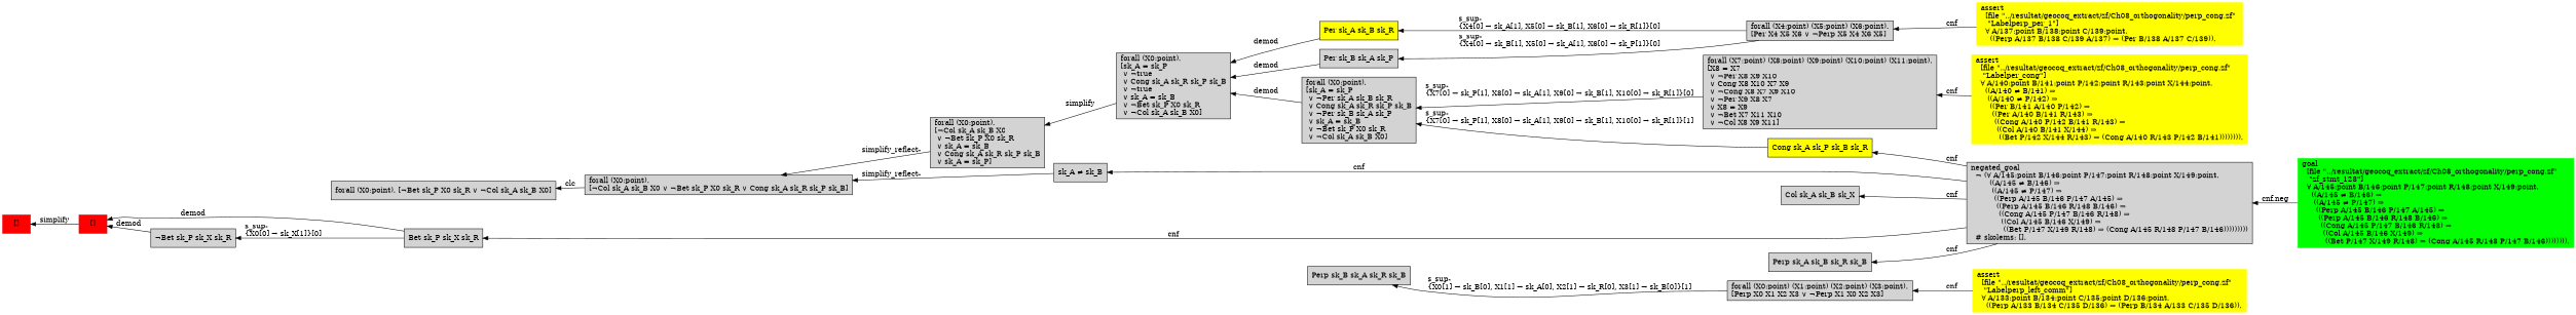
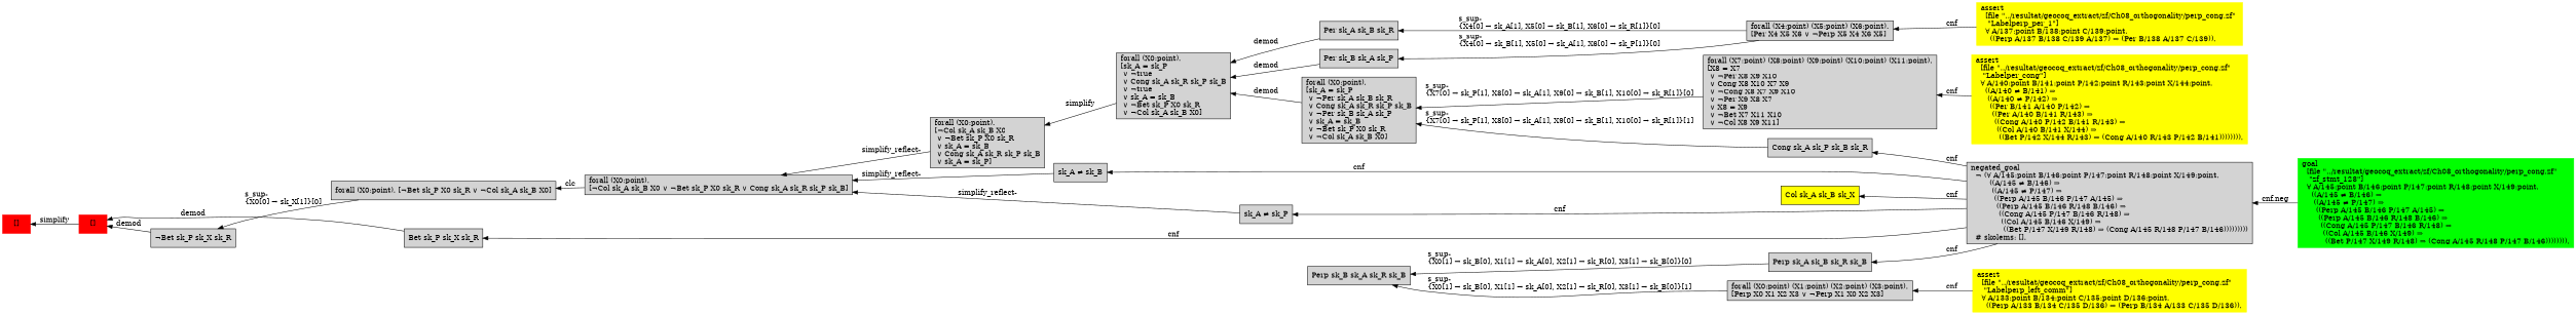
  digraph {
    rankdir=LR
    node [shape=box style=filled]
    edge [dir=back]
    n1 [color=red label="[]"]
    n2 [color=red label="[]"]
    n3 [label="Bet sk_P sk_X sk_R\l"]
    n4 [label="¬Bet sk_P sk_X sk_R\l"]
    n5 [label="negated_goal\l  ¬ (∀ A/145:point B/146:point P/147:point R/148:point X/149:point.\l        ((A/145 ≠ B/146) ⇒\l         ((A/145 ≠ P/147) ⇒\l          ((Perp A/145 B/146 P/147 A/145) ⇒\l           ((Perp A/145 B/146 R/148 B/146) ⇒\l            ((Cong A/145 P/147 B/146 R/148) ⇒\l             ((Col A/145 B/146 X/149) ⇒\l              ((Bet P/147 X/149 R/148) ⇒ (Cong A/145 R/148 P/147 B/146)))))))))\l  # skolems: [].\l"]
    n6 [label="forall (X0:point). [¬Bet sk_P X0 sk_R ∨ ¬Col sk_A sk_B X0]\l"]
    n7 [color=green label="goal\l  [file \"../resultat/geocoq_extract/zf/Ch08_orthogonality/perp_cong.zf\" \l   \"zf_stmt_128\"]\l  ∀ A/145:point B/146:point P/147:point R/148:point X/149:point.\l    ((A/145 ≠ B/146) ⇒\l     ((A/145 ≠ P/147) ⇒\l      ((Perp A/145 B/146 P/147 A/145) ⇒\l       ((Perp A/145 B/146 R/148 B/146) ⇒\l        ((Cong A/145 P/147 B/146 R/148) ⇒\l         ((Col A/145 B/146 X/149) ⇒\l          ((Bet P/147 X/149 R/148) ⇒ (Cong A/145 R/148 P/147 B/146)))))))).\l"]
    n8 [label="forall (X0:point).\l[¬Col sk_A sk_B X0 ∨ ¬Bet sk_P X0 sk_R ∨ Cong sk_A sk_R sk_P sk_B]\l"]
-   n9 [label="Col sk_A sk_B sk_X\l"]
+   n9 [label="Col sk_A sk_B sk_X\l" fillcolor=yellow]
    n10 [label="sk_A ≠ sk_B\l"]
+   n11 [label="sk_A ≠ sk_P\l"]
    n12 [label="forall (X0:point).\l[¬Col sk_A sk_B X0\l ∨ ¬Bet sk_P X0 sk_R\l ∨ sk_A = sk_B\l ∨ Cong sk_A sk_R sk_P sk_B\l ∨ sk_A = sk_P]\l"]
    n13 [label="forall (X0:point).\l[sk_A = sk_P\l ∨ ¬true\l ∨ Cong sk_A sk_R sk_P sk_B\l ∨ ¬true\l ∨ sk_A = sk_B\l ∨ ¬Bet sk_P X0 sk_R\l ∨ ¬Col sk_A sk_B X0]\l"]
    n14 [label="Per sk_B sk_A sk_P\l"]
-   n15 [label="Per sk_A sk_B sk_R\l" fillcolor=yellow]
+   n15 [label="Per sk_A sk_B sk_R\l"]
    n16 [label="forall (X0:point).\l[sk_A = sk_P\l ∨ ¬Per sk_A sk_B sk_R\l ∨ Cong sk_A sk_R sk_P sk_B\l ∨ ¬Per sk_B sk_A sk_P\l ∨ sk_A = sk_B\l ∨ ¬Bet sk_P X0 sk_R\l ∨ ¬Col sk_A sk_B X0]\l"]
    n17 [label="forall (X4:point) (X5:point) (X6:point).\l[Per X4 X5 X6 ∨ ¬Perp X5 X4 X6 X5]\l"]
    n18 [label="forall (X7:point) (X8:point) (X9:point) (X10:point) (X11:point).\l[X8 = X7\l ∨ ¬Per X8 X9 X10\l ∨ Cong X8 X10 X7 X9\l ∨ ¬Cong X8 X7 X9 X10\l ∨ ¬Per X9 X8 X7\l ∨ X8 = X9\l ∨ ¬Bet X7 X11 X10\l ∨ ¬Col X8 X9 X11]\l"]
-   n19 [label="Cong sk_A sk_P sk_B sk_R\l" fillcolor=yellow]
+   n19 [label="Cong sk_A sk_P sk_B sk_R\l"]
    n20 [color=yellow label="assert\l  [file \"../resultat/geocoq_extract/zf/Ch08_orthogonality/perp_cong.zf\" \l   \"Labelperp_per_1\"]\l  ∀ A/137:point B/138:point C/139:point.\l    ((Perp A/137 B/138 C/139 A/137) ⇒ (Per B/138 A/137 C/139)).\l"]
    n21 [label="Perp sk_B sk_A sk_R sk_B\l"]
    n22 [label="forall (X0:point) (X1:point) (X2:point) (X3:point).\l[Perp X0 X1 X2 X3 ∨ ¬Perp X1 X0 X2 X3]\l"]
    n23 [label="Perp sk_A sk_B sk_R sk_B\l"]
    n24 [color=yellow label="assert\l  [file \"../resultat/geocoq_extract/zf/Ch08_orthogonality/perp_cong.zf\" \l   \"Labelperp_left_comm\"]\l  ∀ A/133:point B/134:point C/135:point D/136:point.\l    ((Perp A/133 B/134 C/135 D/136) ⇒ (Perp B/134 A/133 C/135 D/136)).\l"]
    n25 [color=yellow label="assert\l  [file \"../resultat/geocoq_extract/zf/Ch08_orthogonality/perp_cong.zf\" \l   \"Labelper_cong\"]\l  ∀ A/140:point B/141:point P/142:point R/143:point X/144:point.\l    ((A/140 ≠ B/141) ⇒\l     ((A/140 ≠ P/142) ⇒\l      ((Per B/141 A/140 P/142) ⇒\l       ((Per A/140 B/141 R/143) ⇒\l        ((Cong A/140 P/142 B/141 R/143) ⇒\l         ((Col A/140 B/141 X/144) ⇒\l          ((Bet P/142 X/144 R/143) ⇒ (Cong A/140 R/143 P/142 B/141)))))))).\l"]
    n1 -> n2 [label=simplify]
    n2 -> n3 [label=demod]
    n2 -> n4 [label=demod]
    n3 -> n5 [label=cnf]
-   n4 -> n3 [label="s_sup-\l\{X0[0] → sk_X[1]\}[0]\l"]
+   n4 -> n6 [label="s_sup-\l\{X0[0] → sk_X[1]\}[0]\l"]
    n5 -> n7 [label="cnf.neg"]
    n6 -> n8 [label=clc]
    n8 -> n10 [label="simplify_reflect-"]
+   n8 -> n11 [label="simplify_reflect-"]
    n8 -> n12 [label="simplify_reflect-"]
    n9 -> n5 [label=cnf]
    n10 -> n5 [label=cnf]
+   n11 -> n5 [label=cnf]
    n12 -> n13 [label=simplify]
    n13 -> n14 [label=demod]
    n13 -> n15 [label=demod]
    n13 -> n16 [label=demod]
    n14 -> n17 [label="s_sup-\l\{X4[0] → sk_B[1], X5[0] → sk_A[1], X6[0] → sk_P[1]\}[0]\l"]
    n15 -> n17 [label="s_sup-\l\{X4[0] → sk_A[1], X5[0] → sk_B[1], X6[0] → sk_R[1]\}[0]\l"]
    n16 -> n18 [label="s_sup-\l\{X7[0] → sk_P[1], X8[0] → sk_A[1], X9[0] → sk_B[1], X10[0] → sk_R[1]\}[0]\l"]
    n16 -> n19 [label="s_sup-\l\{X7[0] → sk_P[1], X8[0] → sk_A[1], X9[0] → sk_B[1], X10[0] → sk_R[1]\}[1]\l"]
    n17 -> n20 [label=cnf]
    n18 -> n25 [label=cnf]
    n19 -> n5 [label=cnf]
    n21 -> n22 [label="s_sup-\l\{X0[1] → sk_B[0], X1[1] → sk_A[0], X2[1] → sk_R[0], X3[1] → sk_B[0]\}[1]\l"]
+   n21 -> n23 [label="s_sup-\l\{X0[1] → sk_B[0], X1[1] → sk_A[0], X2[1] → sk_R[0], X3[1] → sk_B[0]\}[0]\l"]
    n22 -> n24 [label=cnf]
    n23 -> n5 [label=cnf]
  }
